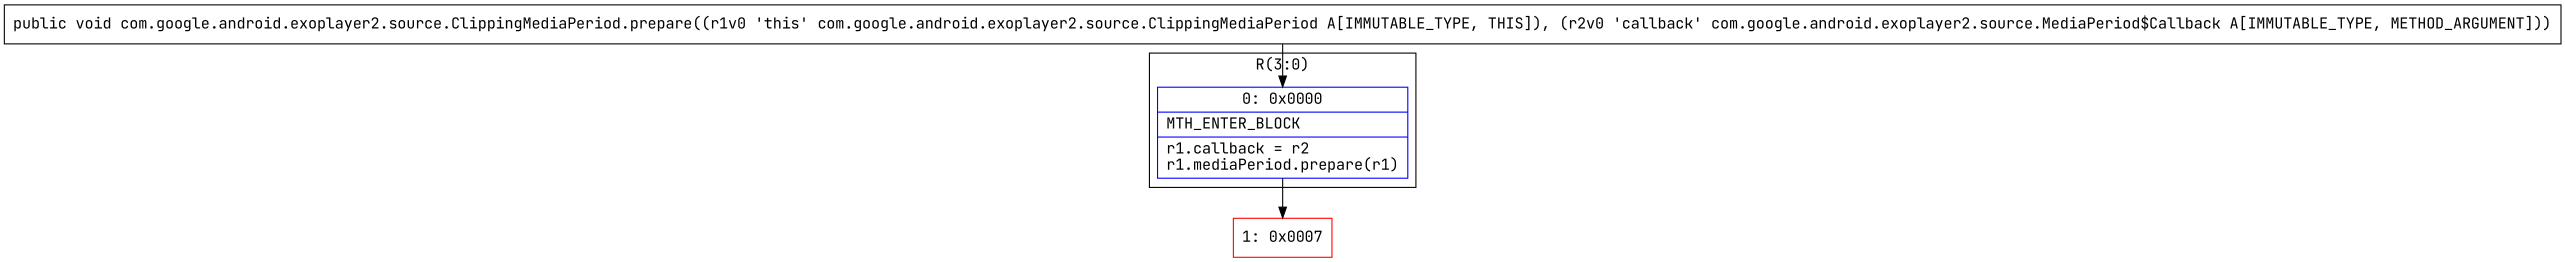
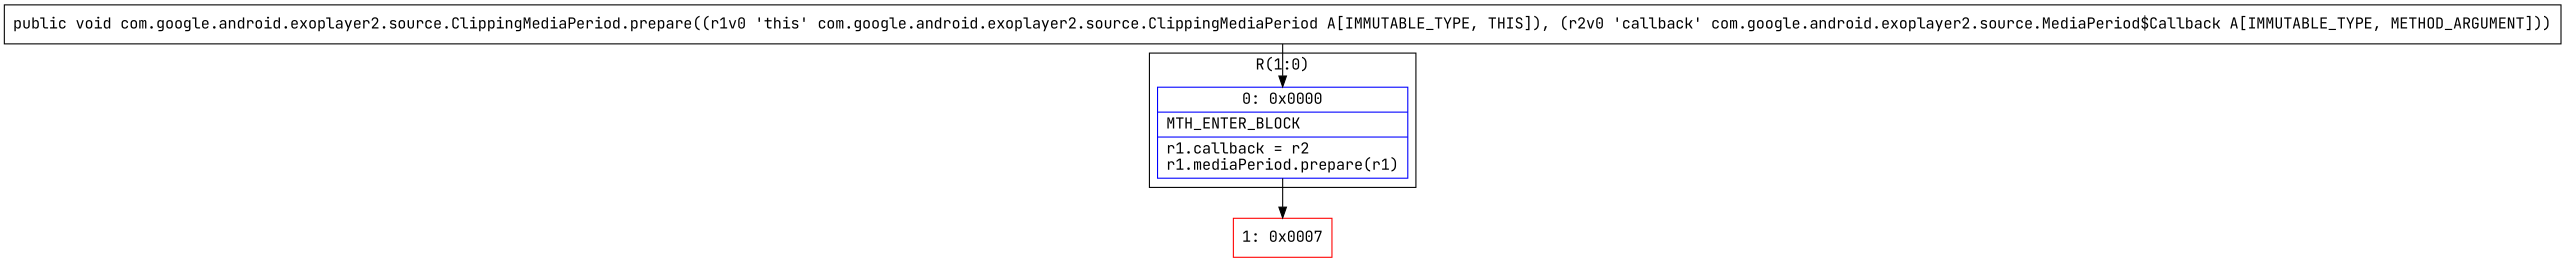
  digraph {
    fontname="JetBrains Mono"
    node [shape=record fontname="JetBrains Mono"]
    edge [fontname="JetBrains Mono"]
    n1 [color=blue label="{0\:\ 0x0000|MTH_ENTER_BLOCK\l|r1.callback = r2\lr1.mediaPeriod.prepare(r1)\l}"]
    n2 [color=red label="{1\:\ 0x0007}"]
    n3 [label="{public void com.google.android.exoplayer2.source.ClippingMediaPeriod.prepare((r1v0 'this' com.google.android.exoplayer2.source.ClippingMediaPeriod A[IMMUTABLE_TYPE, THIS]), (r2v0 'callback' com.google.android.exoplayer2.source.MediaPeriod$Callback A[IMMUTABLE_TYPE, METHOD_ARGUMENT])) }"]
    subgraph cluster_1 {
-     label="R(3:0)"
+     label="R(1:0)"
      n1
    }
    n1 -> n2
    n3 -> n1
  }
